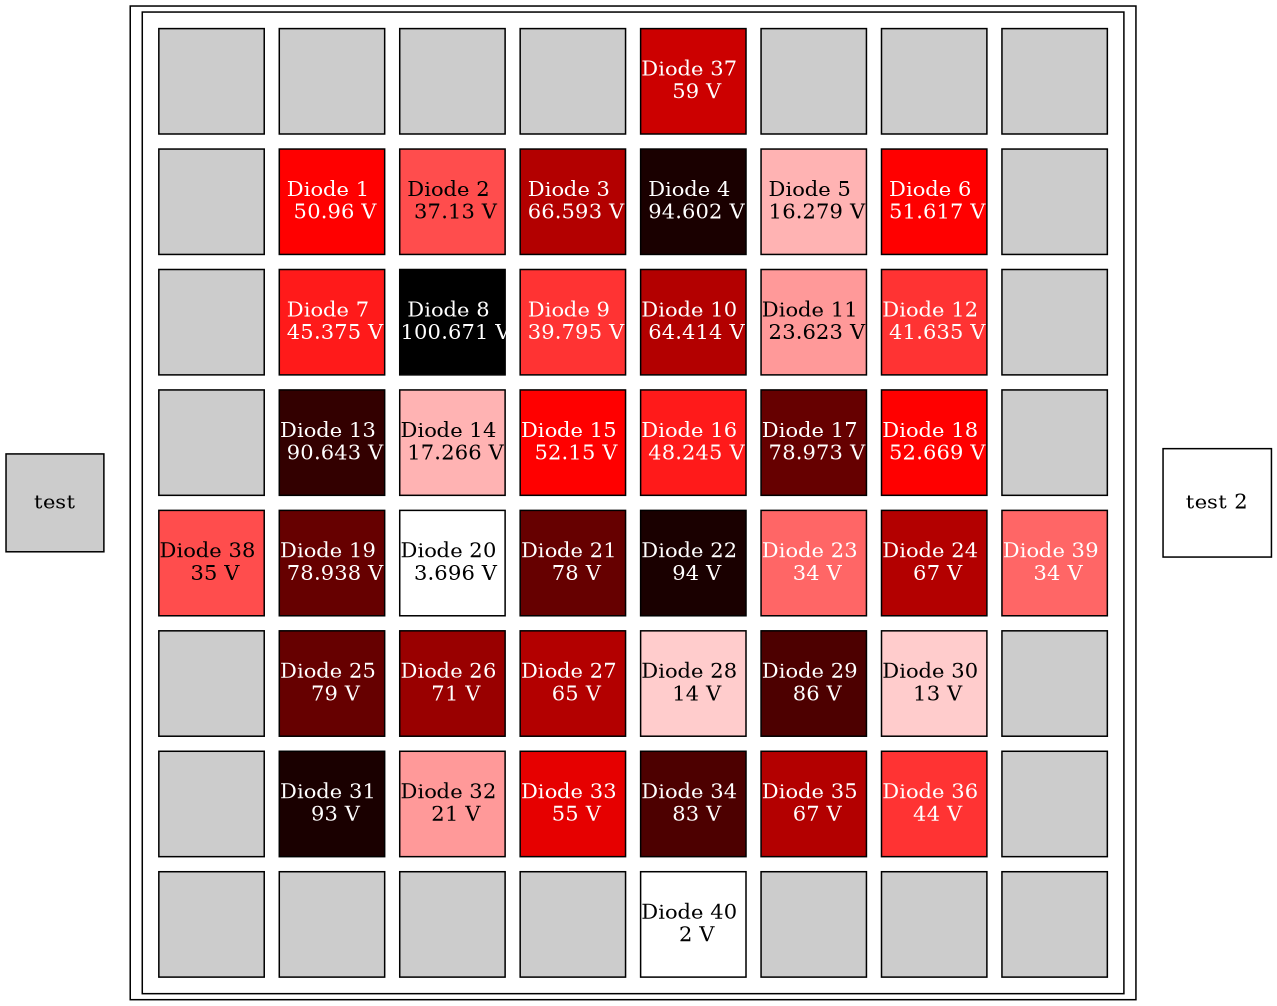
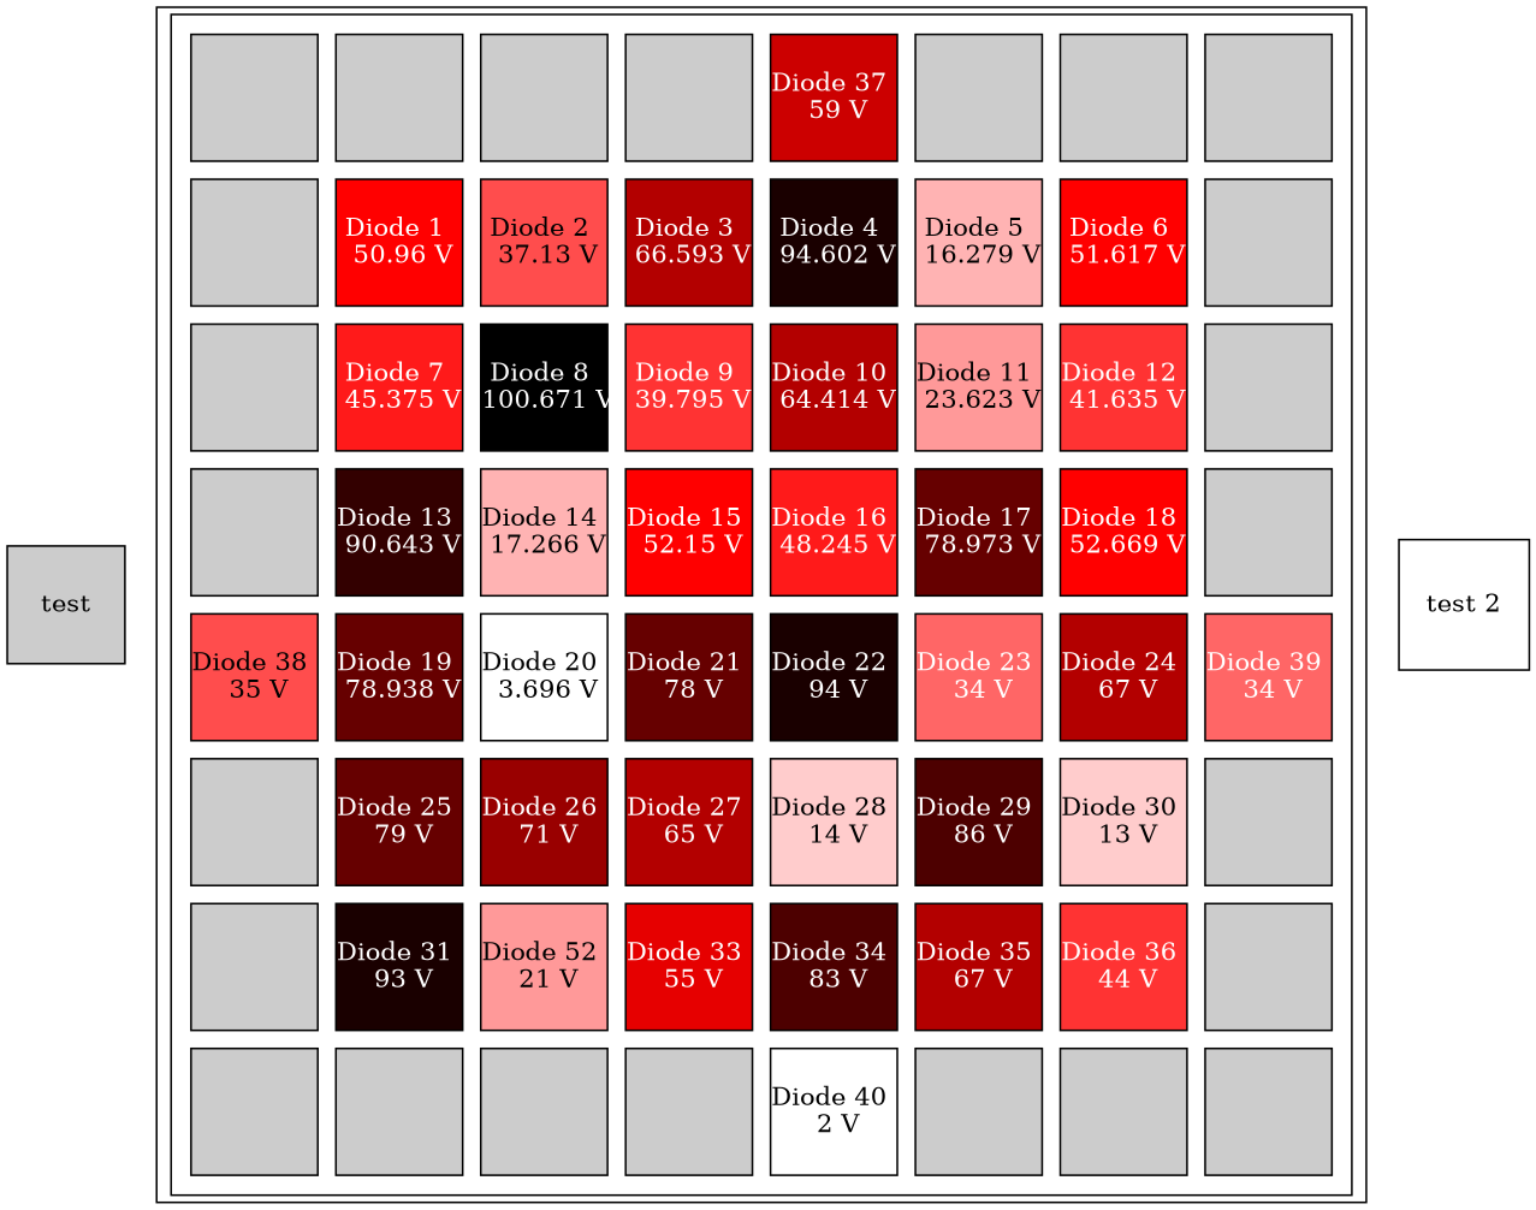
  graph {
    node [fillcolor="#cccccc" shape=square]
    test [height=0.9 style=filled width=0.9]
-   n2 [label=<<TABLE cellspacing="10" valign='top'>     <TR>         <TD bgcolor="#cccccc" fixedsize="true" width="70" height="70"></TD>          <TD bgcolor="#cccccc" fixedsize="true" width="70" height="70"></TD>          <TD bgcolor="#cccccc" fixedsize="true" width="70" height="70"></TD>          <TD bgcolor="#cccccc" fixedsize="true" width="70" height="70"></TD>          <TD bgcolor="#cc0000" fixedsize="true" width="70"         height="70"><FONT COLOR="white">Diode 37 <BR align="center" /> 59 V</FONT></TD>          <TD bgcolor="#cccccc" fixedsize="true" width="70" height="70"></TD>          <TD bgcolor="#cccccc" fixedsize="true" width="70" height="70"></TD>          <TD bgcolor="#cccccc" fixedsize="true" width="70" height="70"></TD>     </TR>       <TR>         <TD bgcolor="#cccccc" fixedsize="true" width="70" height="70"></TD>          <TD bgcolor="#ff0000" fixedsize="true" width="70"         height="70"><FONT COLOR="white">Diode 1 <BR align="center" /> 50.96 V</FONT></TD>          <TD bgcolor="#ff4d4d" fixedsize="true" width="70"         height="70"><FONT COLOR="black">Diode 2 <BR align="center" /> 37.13 V</FONT></TD>          <TD bgcolor="#b30000" fixedsize="true" width="70"         height="70"><FONT COLOR="white">Diode 3 <BR align="center" /> 66.593 V</FONT></TD>          <TD bgcolor="#1a0000" fixedsize="true" width="70"         height="70"><FONT COLOR="white">Diode 4 <BR align="center" /> 94.602 V</FONT></TD>          <TD bgcolor="#ffb3b3" fixedsize="true" width="70"         height="70"><FONT COLOR="black">Diode 5 <BR align="center" /> 16.279 V</FONT></TD>          <TD bgcolor="#ff0000" fixedsize="true" width="70"         height="70"><FONT COLOR="white">Diode 6 <BR align="center" /> 51.617 V</FONT></TD>          <TD bgcolor="#cccccc" fixedsize="true" width="70" height="70"></TD>     </TR>       <TR>         <TD bgcolor="#cccccc" fixedsize="true" width="70" height="70"></TD>          <TD bgcolor="#ff1a1a" fixedsize="true" width="70"         height="70"><FONT COLOR="white">Diode 7 <BR align="center" /> 45.375 V</FONT></TD>          <TD bgcolor="#000000" fixedsize="true" width="70"         height="70"><FONT COLOR="white">Diode 8 <BR align="center" /> 100.671 V</FONT></TD>          <TD bgcolor="#ff3333" fixedsize="true" width="70"         height="70"><FONT COLOR="white">Diode 9 <BR align="center" /> 39.795 V</FONT></TD>          <TD bgcolor="#b30000" fixedsize="true" width="70"         height="70"><FONT COLOR="white">Diode 10 <BR align="center" /> 64.414 V</FONT></TD>          <TD bgcolor="#ff9999" fixedsize="true" width="70"         height="70"><FONT COLOR="black">Diode 11 <BR align="center" /> 23.623 V</FONT></TD>          <TD bgcolor="#ff3333" fixedsize="true" width="70"         height="70"><FONT COLOR="white">Diode 12 <BR align="center" /> 41.635 V</FONT></TD>          <TD bgcolor="#cccccc" fixedsize="true" width="70" height="70"></TD>     </TR>       <TR>         <TD bgcolor="#cccccc" fixedsize="true" width="70" height="70"></TD>          <TD bgcolor="#330000" fixedsize="true" width="70"         height="70"><FONT COLOR="white">Diode 13 <BR align="center" /> 90.643 V</FONT></TD>          <TD bgcolor="#ffb3b3" fixedsize="true" width="70"         height="70"><FONT COLOR="black">Diode 14 <BR align="center" /> 17.266 V</FONT></TD>          <TD bgcolor="#ff0000" fixedsize="true" width="70"         height="70"><FONT COLOR="white">Diode 15 <BR align="center" /> 52.15 V</FONT></TD>          <TD bgcolor="#ff1a1a" fixedsize="true" width="70"         height="70"><FONT COLOR="white">Diode 16 <BR align="center" /> 48.245 V</FONT></TD>          <TD bgcolor="#660000" fixedsize="true" width="70"         height="70"><FONT COLOR="white">Diode 17 <BR align="center" /> 78.973 V</FONT></TD>          <TD bgcolor="#ff0000" fixedsize="true" width="70"         height="70"><FONT COLOR="white">Diode 18 <BR align="center" /> 52.669 V</FONT></TD>          <TD bgcolor="#cccccc" fixedsize="true" width="70" height="70"></TD>     </TR>       <TR>         <TD bgcolor="#ff4d4d" fixedsize="true" width="70"         height="70"><FONT COLOR="black">Diode 38 <BR align="center" /> 35 V</FONT></TD>          <TD bgcolor="#660000" fixedsize="true" width="70"         height="70"><FONT COLOR="white">Diode 19 <BR align="center" /> 78.938 V</FONT></TD>          <TD bgcolor="#ffffff" fixedsize="true" width="70"         height="70"><FONT COLOR="black">Diode 20 <BR align="center" /> 3.696 V</FONT></TD>          <TD bgcolor="#660000" fixedsize="true" width="70"         height="70"><FONT COLOR="white">Diode 21 <BR align="center" /> 78 V</FONT></TD>          <TD bgcolor="#1a0000" fixedsize="true" width="70"         height="70"><FONT COLOR="white">Diode 22 <BR align="center" /> 94 V</FONT></TD>          <TD bgcolor="#ff6666" fixedsize="true" width="70"         height="70"><FONT COLOR="white">Diode 23 <BR align="center" /> 34 V</FONT></TD>          <TD bgcolor="#b30000" fixedsize="true" width="70"         height="70"><FONT COLOR="white">Diode 24 <BR align="center" /> 67 V</FONT></TD>          <TD bgcolor="#ff6666" fixedsize="true" width="70"         height="70"><FONT COLOR="white">Diode 39 <BR align="center" /> 34 V</FONT></TD>     </TR>       <TR>         <TD bgcolor="#cccccc" fixedsize="true" width="70" height="70"></TD>          <TD bgcolor="#660000" fixedsize="true" width="70"         height="70"><FONT COLOR="white">Diode 25 <BR align="center" /> 79 V</FONT></TD>          <TD bgcolor="#990000" fixedsize="true" width="70"         height="70"><FONT COLOR="white">Diode 26 <BR align="center" /> 71 V</FONT></TD>          <TD bgcolor="#b30000" fixedsize="true" width="70"         height="70"><FONT COLOR="white">Diode 27 <BR align="center" /> 65 V</FONT></TD>          <TD bgcolor="#ffcccc" fixedsize="true" width="70"         height="70"><FONT COLOR="black">Diode 28 <BR align="center" /> 14 V</FONT></TD>          <TD bgcolor="#4d0000" fixedsize="true" width="70"         height="70"><FONT COLOR="white">Diode 29 <BR align="center" /> 86 V</FONT></TD>          <TD bgcolor="#ffcccc" fixedsize="true" width="70"         height="70"><FONT COLOR="black">Diode 30 <BR align="center" /> 13 V</FONT></TD>          <TD bgcolor="#cccccc" fixedsize="true" width="70" height="70"></TD>     </TR>       <TR>         <TD bgcolor="#cccccc" fixedsize="true" width="70" height="70"></TD>          <TD bgcolor="#1a0000" fixedsize="true" width="70"         height="70"><FONT COLOR="white">Diode 31 <BR align="center" /> 93 V</FONT></TD>          <TD bgcolor="#ff9999" fixedsize="true" width="70"         height="70"><FONT COLOR="black">Diode 32 <BR align="center" /> 21 V</FONT></TD>          <TD bgcolor="#e60000" fixedsize="true" width="70"         height="70"><FONT COLOR="white">Diode 33 <BR align="center" /> 55 V</FONT></TD>          <TD bgcolor="#4d0000" fixedsize="true" width="70"         height="70"><FONT COLOR="white">Diode 34 <BR align="center" /> 83 V</FONT></TD>          <TD bgcolor="#b30000" fixedsize="true" width="70"         height="70"><FONT COLOR="white">Diode 35 <BR align="center" /> 67 V</FONT></TD>          <TD bgcolor="#ff3333" fixedsize="true" width="70"         height="70"><FONT COLOR="white">Diode 36 <BR align="center" /> 44 V</FONT></TD>          <TD bgcolor="#cccccc" fixedsize="true" width="70" height="70"></TD>     </TR>       <TR>         <TD bgcolor="#cccccc" fixedsize="true" width="70" height="70"></TD>          <TD bgcolor="#cccccc" fixedsize="true" width="70" height="70"></TD>          <TD bgcolor="#cccccc" fixedsize="true" width="70" height="70"></TD>          <TD bgcolor="#cccccc" fixedsize="true" width="70" height="70"></TD>          <TD bgcolor="#ffffff" fixedsize="true" width="70"         height="70"><FONT COLOR="black">Diode 40 <BR align="center" /> 2 V</FONT></TD>          <TD bgcolor="#cccccc" fixedsize="true" width="70" height="70"></TD>          <TD bgcolor="#cccccc" fixedsize="true" width="70" height="70"></TD>          <TD bgcolor="#cccccc" fixedsize="true" width="70" height="70"></TD>     </TR> </TABLE>> shape=rectangle]
+   n2 [label=<<TABLE cellspacing="10" valign='top'>     <TR>         <TD bgcolor="#cccccc" fixedsize="true" width="70" height="70"></TD>          <TD bgcolor="#cccccc" fixedsize="true" width="70" height="70"></TD>          <TD bgcolor="#cccccc" fixedsize="true" width="70" height="70"></TD>          <TD bgcolor="#cccccc" fixedsize="true" width="70" height="70"></TD>          <TD bgcolor="#cc0000" fixedsize="true" width="70"         height="70"><FONT COLOR="white">Diode 37 <BR align="center" /> 59 V</FONT></TD>          <TD bgcolor="#cccccc" fixedsize="true" width="70" height="70"></TD>          <TD bgcolor="#cccccc" fixedsize="true" width="70" height="70"></TD>          <TD bgcolor="#cccccc" fixedsize="true" width="70" height="70"></TD>     </TR>       <TR>         <TD bgcolor="#cccccc" fixedsize="true" width="70" height="70"></TD>          <TD bgcolor="#ff0000" fixedsize="true" width="70"         height="70"><FONT COLOR="white">Diode 1 <BR align="center" /> 50.96 V</FONT></TD>          <TD bgcolor="#ff4d4d" fixedsize="true" width="70"         height="70"><FONT COLOR="black">Diode 2 <BR align="center" /> 37.13 V</FONT></TD>          <TD bgcolor="#b30000" fixedsize="true" width="70"         height="70"><FONT COLOR="white">Diode 3 <BR align="center" /> 66.593 V</FONT></TD>          <TD bgcolor="#1a0000" fixedsize="true" width="70"         height="70"><FONT COLOR="white">Diode 4 <BR align="center" /> 94.602 V</FONT></TD>          <TD bgcolor="#ffb3b3" fixedsize="true" width="70"         height="70"><FONT COLOR="black">Diode 5 <BR align="center" /> 16.279 V</FONT></TD>          <TD bgcolor="#ff0000" fixedsize="true" width="70"         height="70"><FONT COLOR="white">Diode 6 <BR align="center" /> 51.617 V</FONT></TD>          <TD bgcolor="#cccccc" fixedsize="true" width="70" height="70"></TD>     </TR>       <TR>         <TD bgcolor="#cccccc" fixedsize="true" width="70" height="70"></TD>          <TD bgcolor="#ff1a1a" fixedsize="true" width="70"         height="70"><FONT COLOR="white">Diode 7 <BR align="center" /> 45.375 V</FONT></TD>          <TD bgcolor="#000000" fixedsize="true" width="70"         height="70"><FONT COLOR="white">Diode 8 <BR align="center" /> 100.671 V</FONT></TD>          <TD bgcolor="#ff3333" fixedsize="true" width="70"         height="70"><FONT COLOR="white">Diode 9 <BR align="center" /> 39.795 V</FONT></TD>          <TD bgcolor="#b30000" fixedsize="true" width="70"         height="70"><FONT COLOR="white">Diode 10 <BR align="center" /> 64.414 V</FONT></TD>          <TD bgcolor="#ff9999" fixedsize="true" width="70"         height="70"><FONT COLOR="black">Diode 11 <BR align="center" /> 23.623 V</FONT></TD>          <TD bgcolor="#ff3333" fixedsize="true" width="70"         height="70"><FONT COLOR="white">Diode 12 <BR align="center" /> 41.635 V</FONT></TD>          <TD bgcolor="#cccccc" fixedsize="true" width="70" height="70"></TD>     </TR>       <TR>         <TD bgcolor="#cccccc" fixedsize="true" width="70" height="70"></TD>          <TD bgcolor="#330000" fixedsize="true" width="70"         height="70"><FONT COLOR="white">Diode 13 <BR align="center" /> 90.643 V</FONT></TD>          <TD bgcolor="#ffb3b3" fixedsize="true" width="70"         height="70"><FONT COLOR="black">Diode 14 <BR align="center" /> 17.266 V</FONT></TD>          <TD bgcolor="#ff0000" fixedsize="true" width="70"         height="70"><FONT COLOR="white">Diode 15 <BR align="center" /> 52.15 V</FONT></TD>          <TD bgcolor="#ff1a1a" fixedsize="true" width="70"         height="70"><FONT COLOR="white">Diode 16 <BR align="center" /> 48.245 V</FONT></TD>          <TD bgcolor="#660000" fixedsize="true" width="70"         height="70"><FONT COLOR="white">Diode 17 <BR align="center" /> 78.973 V</FONT></TD>          <TD bgcolor="#ff0000" fixedsize="true" width="70"         height="70"><FONT COLOR="white">Diode 18 <BR align="center" /> 52.669 V</FONT></TD>          <TD bgcolor="#cccccc" fixedsize="true" width="70" height="70"></TD>     </TR>       <TR>         <TD bgcolor="#ff4d4d" fixedsize="true" width="70"         height="70"><FONT COLOR="black">Diode 38 <BR align="center" /> 35 V</FONT></TD>          <TD bgcolor="#660000" fixedsize="true" width="70"         height="70"><FONT COLOR="white">Diode 19 <BR align="center" /> 78.938 V</FONT></TD>          <TD bgcolor="#ffffff" fixedsize="true" width="70"         height="70"><FONT COLOR="black">Diode 20 <BR align="center" /> 3.696 V</FONT></TD>          <TD bgcolor="#660000" fixedsize="true" width="70"         height="70"><FONT COLOR="white">Diode 21 <BR align="center" /> 78 V</FONT></TD>          <TD bgcolor="#1a0000" fixedsize="true" width="70"         height="70"><FONT COLOR="white">Diode 22 <BR align="center" /> 94 V</FONT></TD>          <TD bgcolor="#ff6666" fixedsize="true" width="70"         height="70"><FONT COLOR="white">Diode 23 <BR align="center" /> 34 V</FONT></TD>          <TD bgcolor="#b30000" fixedsize="true" width="70"         height="70"><FONT COLOR="white">Diode 24 <BR align="center" /> 67 V</FONT></TD>          <TD bgcolor="#ff6666" fixedsize="true" width="70"         height="70"><FONT COLOR="white">Diode 39 <BR align="center" /> 34 V</FONT></TD>     </TR>       <TR>         <TD bgcolor="#cccccc" fixedsize="true" width="70" height="70"></TD>          <TD bgcolor="#660000" fixedsize="true" width="70"         height="70"><FONT COLOR="white">Diode 25 <BR align="center" /> 79 V</FONT></TD>          <TD bgcolor="#990000" fixedsize="true" width="70"         height="70"><FONT COLOR="white">Diode 26 <BR align="center" /> 71 V</FONT></TD>          <TD bgcolor="#b30000" fixedsize="true" width="70"         height="70"><FONT COLOR="white">Diode 27 <BR align="center" /> 65 V</FONT></TD>          <TD bgcolor="#ffcccc" fixedsize="true" width="70"         height="70"><FONT COLOR="black">Diode 28 <BR align="center" /> 14 V</FONT></TD>          <TD bgcolor="#4d0000" fixedsize="true" width="70"         height="70"><FONT COLOR="white">Diode 29 <BR align="center" /> 86 V</FONT></TD>          <TD bgcolor="#ffcccc" fixedsize="true" width="70"         height="70"><FONT COLOR="black">Diode 30 <BR align="center" /> 13 V</FONT></TD>          <TD bgcolor="#cccccc" fixedsize="true" width="70" height="70"></TD>     </TR>       <TR>         <TD bgcolor="#cccccc" fixedsize="true" width="70" height="70"></TD>          <TD bgcolor="#1a0000" fixedsize="true" width="70"         height="70"><FONT COLOR="white">Diode 31 <BR align="center" /> 93 V</FONT></TD>          <TD bgcolor="#ff9999" fixedsize="true" width="70"         height="70"><FONT COLOR="black">Diode 52 <BR align="center" /> 21 V</FONT></TD>          <TD bgcolor="#e60000" fixedsize="true" width="70"         height="70"><FONT COLOR="white">Diode 33 <BR align="center" /> 55 V</FONT></TD>          <TD bgcolor="#4d0000" fixedsize="true" width="70"         height="70"><FONT COLOR="white">Diode 34 <BR align="center" /> 83 V</FONT></TD>          <TD bgcolor="#b30000" fixedsize="true" width="70"         height="70"><FONT COLOR="white">Diode 35 <BR align="center" /> 67 V</FONT></TD>          <TD bgcolor="#ff3333" fixedsize="true" width="70"         height="70"><FONT COLOR="white">Diode 36 <BR align="center" /> 44 V</FONT></TD>          <TD bgcolor="#cccccc" fixedsize="true" width="70" height="70"></TD>     </TR>       <TR>         <TD bgcolor="#cccccc" fixedsize="true" width="70" height="70"></TD>          <TD bgcolor="#cccccc" fixedsize="true" width="70" height="70"></TD>          <TD bgcolor="#cccccc" fixedsize="true" width="70" height="70"></TD>          <TD bgcolor="#cccccc" fixedsize="true" width="70" height="70"></TD>          <TD bgcolor="#ffffff" fixedsize="true" width="70"         height="70"><FONT COLOR="black">Diode 40 <BR align="center" /> 2 V</FONT></TD>          <TD bgcolor="#cccccc" fixedsize="true" width="70" height="70"></TD>          <TD bgcolor="#cccccc" fixedsize="true" width="70" height="70"></TD>          <TD bgcolor="#cccccc" fixedsize="true" width="70" height="70"></TD>     </TR> </TABLE>> shape=rectangle]
    "test 2" [height=1 valign=bottom width=1]
  }
